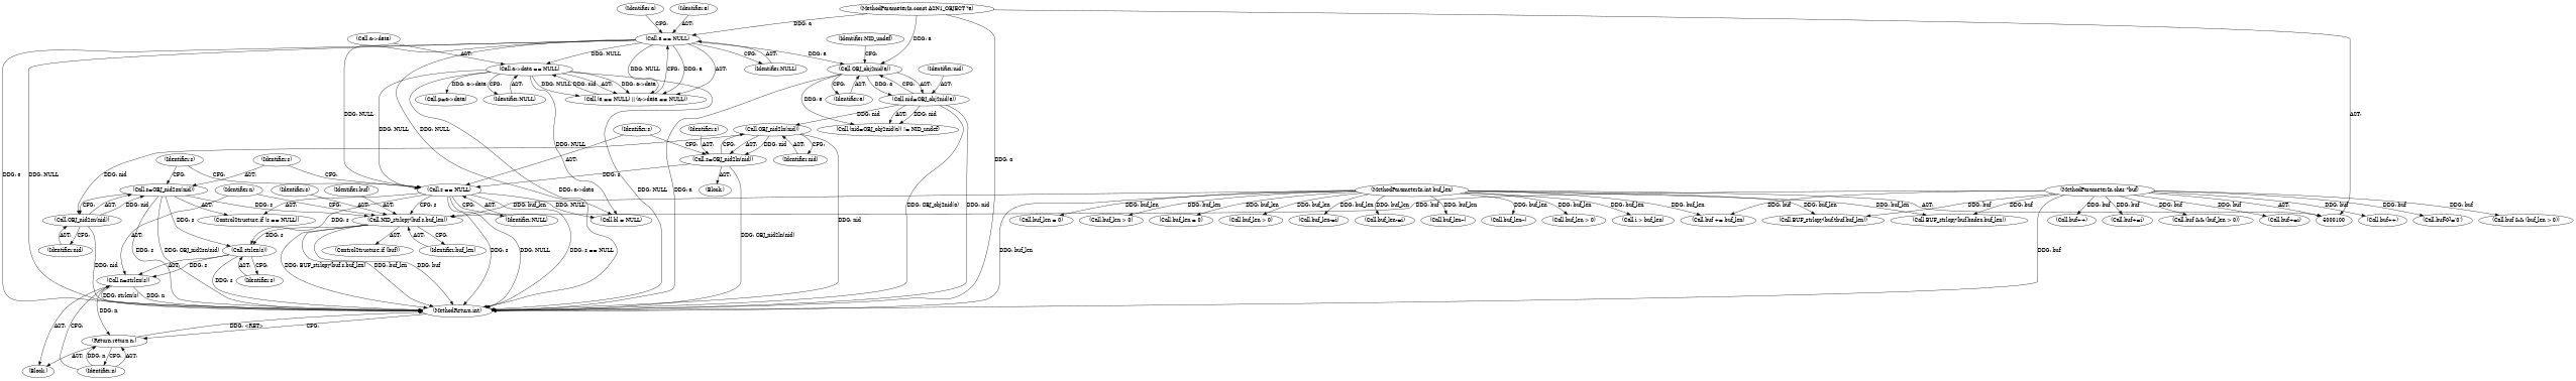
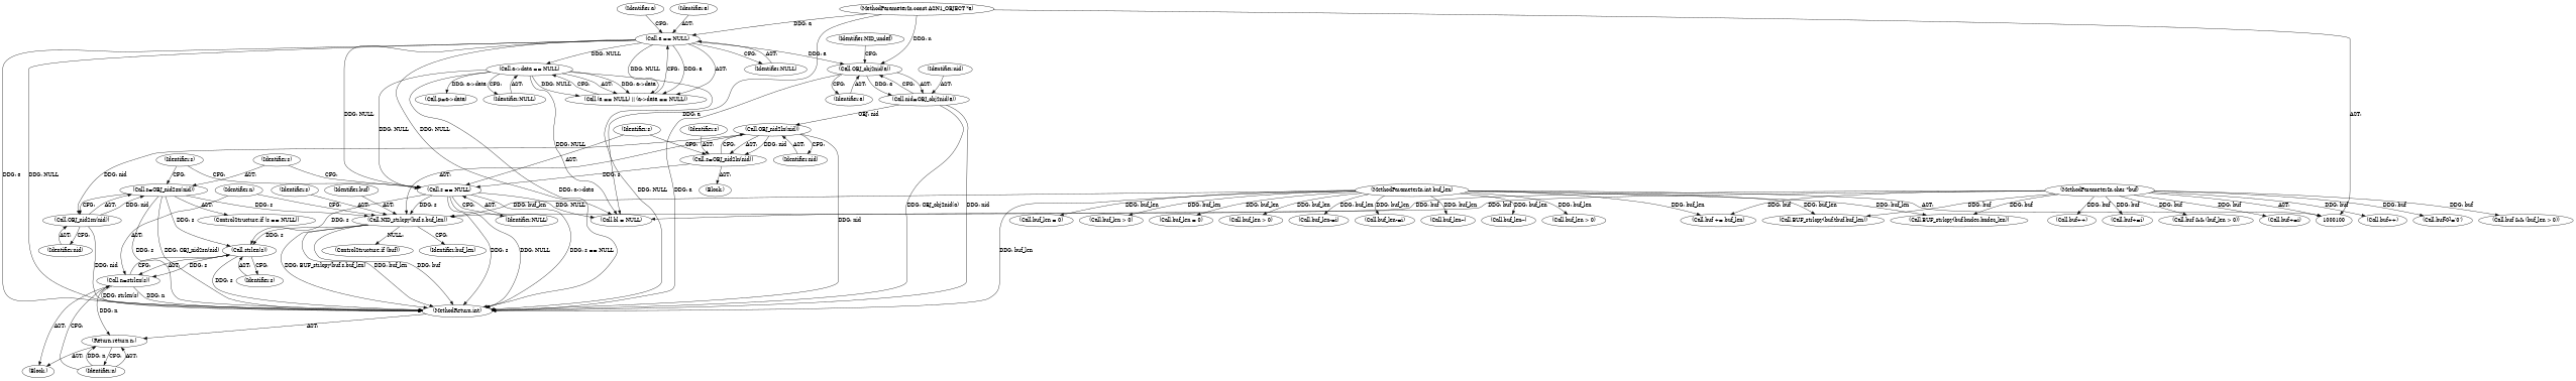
  digraph {
    n1 [label="(Call,strlen(s))"]
    n2 [label="(Call,n=strlen(s))"]
    n3 [label="(Identifier,s)"]
    n4 [label="(MethodReturn,int)"]
    n5 [label="(Return,return n;)"]
    n6 [label="(Block,)"]
    n7 [label="(Call,s=OBJ_nid2sn(nid))"]
    n8 [label="(Call,OBJ_nid2sn(nid))"]
    n9 [label="(Call,NID_strlcpy(buf,s,buf_len))"]
    n10 [label="(ControlStructure,if (s == NULL))"]
    n11 [label="(Identifier,nid)"]
    n12 [label="(ControlStructure,if (buf))"]
    n13 [label="(Identifier,buf_len)"]
    n14 [label="(Call,OBJ_nid2ln(nid))"]
    n15 [label="(Call,s=OBJ_nid2ln(nid))"]
    n16 [label="(Identifier,nid)"]
    n17 [label="(Call,s == NULL)"]
    n18 [label="(Block,)"]
    n19 [label="(Call,nid=OBJ_obj2nid(a))"]
    n20 [label="(Call,OBJ_obj2nid(a))"]
-   n21 [label="(Call,(nid=OBJ_obj2nid(a)) != NID_undef)"]
    n22 [label="(Identifier,a)"]
    n23 [label="(Call,a == NULL)"]
    n24 [label="(Call,a->data == NULL)"]
    n25 [label="(Call,(a == NULL) || (a->data == NULL))"]
    n26 [label="(Identifier,NULL)"]
    n27 [label="(Call,bl = NULL)"]
    n28 [label="(Identifier,NULL)"]
    n29 [label="(Call,p=a->data)"]
    n30 [label="(Identifier,NULL)"]
    n31 [label="(MethodParameterIn,const ASN1_OBJECT *a)"]
-   1000100 [label=5000100]
+   1000100
    n33 [label="(MethodParameterIn,char *buf)"]
    n34 [label="(Call,buf += buf_len)"]
    n35 [label="(Call,buf++)"]
    n36 [label="(Call,buf[0]='\0')"]
    n37 [label="(Call,buf && (buf_len > 0))"]
    n38 [label="(Call,BUF_strlcpy(buf,tbuf,buf_len))"]
    n39 [label="(Call,buf++)"]
    n40 [label="(Call,buf+=i)"]
-   n41 [label="(Call,BUF_strlcpy(buf,bndec,buf_len))"]
+   n41 [label="(Call,BUF_strlcpy(buf,bndec,bndec_len))"]
    n42 [label="(Call,buf && (buf_len > 0))"]
    n43 [label="(Call,buf+=i)"]
    n44 [label="(MethodParameterIn,int buf_len)"]
    n45 [label="(Call,buf_len-=i)"]
    n46 [label="(Call,buf_len--)"]
    n47 [label="(Call,buf_len--)"]
    n48 [label="(Call,buf_len > 0)"]
-   n49 [label="(Call,i > buf_len)"]
    n50 [label="(Call,buf_len = 0)"]
    n51 [label="(Call,buf_len > 0)"]
    n52 [label="(Call,buf_len = 0)"]
    n53 [label="(Call,buf_len > 0)"]
    n54 [label="(Call,buf_len-=i)"]
    n55 [label="(Identifier,n)"]
    n56 [label="(Identifier,n)"]
    n57 [label="(Identifier,s)"]
    n58 [label="(Identifier,s)"]
-   n59 [label="(Call,a->data)"]
    n60 [label="(Identifier,s)"]
    n61 [label="(Identifier,nid)"]
    n62 [label="(Identifier,s)"]
    n63 [label="(Identifier,a)"]
    n64 [label="(Identifier,a)"]
    n65 [label="(Identifier,buf)"]
    n66 [label="(Identifier,s)"]
    n67 [label="(Identifier,NID_undef)"]
    n1 -> n2 [label="AST: "]
    n1 -> n2 [label="DDG: s"]
    n1 -> n3 [label="CFG: "]
    n1 -> n4 [label="DDG: s"]
+   n2 -> n1 [label="CFG: "]
    n2 -> n4 [label="DDG: strlen(s)"]
    n2 -> n4 [label="DDG: n"]
    n2 -> n5 [label="DDG: n"]
    n2 -> n6 [label="AST: "]
    n3 -> n1 [label="AST: "]
-   n4 -> n5 [label="CFG: "]
-   n5 -> n4 [label="DDG: <RET>"]
+   n4 -> n5 [label="AST: "]
    n5 -> n6 [label="AST: "]
    n5 -> n55 [label="CFG: "]
    n7 -> n1 [label="DDG: s"]
    n7 -> n4 [label="DDG: s"]
    n7 -> n4 [label="DDG: OBJ_nid2sn(nid)"]
    n7 -> n8 [label="CFG: "]
    n7 -> n9 [label="DDG: s"]
    n7 -> n10 [label="AST: "]
    n8 -> n4 [label="DDG: nid"]
    n8 -> n7 [label="AST: "]
    n8 -> n7 [label="DDG: nid"]
    n8 -> n11 [label="CFG: "]
    n9 -> n1 [label="DDG: s"]
    n9 -> n4 [label="DDG: buf_len"]
    n9 -> n4 [label="DDG: buf"]
    n9 -> n4 [label="DDG: BUF_strlcpy(buf,s,buf_len)"]
-   n9 -> n12 [label="AST: "]
+   n9 -> n12 [label="NULL: "]
    n9 -> n13 [label="CFG: "]
    n11 -> n8 [label="AST: "]
-   n13 -> n9 [label="AST: "]
+   n14 -> n9 [label="AST: "]
    n14 -> n4 [label="DDG: nid"]
    n14 -> n8 [label="DDG: nid"]
    n14 -> n15 [label="AST: "]
    n14 -> n15 [label="DDG: nid"]
    n14 -> n16 [label="CFG: "]
-   n15 -> n4 [label="DDG: OBJ_nid2ln(nid)"]
    n15 -> n14 [label="CFG: "]
    n15 -> n17 [label="DDG: s"]
    n15 -> n18 [label="AST: "]
    n16 -> n14 [label="AST: "]
    n17 -> n1 [label="DDG: s"]
    n17 -> n4 [label="DDG: NULL"]
    n17 -> n4 [label="DDG: s == NULL"]
    n17 -> n4 [label="DDG: s"]
-   n17 -> n9 [label="CFG: s"]
-   n17 -> n10 [label="AST: "]
+   n17 -> n9 [label="DDG: s"]
    n17 -> n27 [label="DDG: NULL"]
    n17 -> n28 [label="CFG: "]
    n19 -> n4 [label="DDG: OBJ_obj2nid(a)"]
    n19 -> n4 [label="DDG: nid"]
-   n19 -> n14 [label="DDG: nid"]
+   n19 -> n14 [label="OBJ: nid"]
    n19 -> n20 [label="CFG: "]
-   n19 -> n21 [label="AST: "]
-   n19 -> n21 [label="DDG: nid"]
    n20 -> n4 [label="DDG: a"]
    n20 -> n19 [label="AST: "]
    n20 -> n19 [label="DDG: a"]
-   n20 -> n21 [label="DDG: a"]
    n20 -> n22 [label="CFG: "]
    n22 -> n20 [label="AST: "]
    n23 -> n4 [label="DDG: NULL"]
    n23 -> n4 [label="DDG: a"]
    n23 -> n17 [label="DDG: NULL"]
    n23 -> n20 [label="DDG: a"]
    n23 -> n24 [label="DDG: NULL"]
    n23 -> n25 [label="AST: "]
    n23 -> n25 [label="DDG: a"]
    n23 -> n25 [label="DDG: NULL"]
    n23 -> n26 [label="CFG: "]
    n23 -> n27 [label="DDG: NULL"]
    n24 -> n4 [label="DDG: a->data"]
    n24 -> n4 [label="DDG: NULL"]
    n24 -> n17 [label="DDG: NULL"]
    n24 -> n25 [label="AST: "]
    n24 -> n25 [label="DDG: a->data"]
    n24 -> n25 [label="DDG: NULL"]
    n24 -> n27 [label="DDG: NULL"]
    n24 -> n29 [label="DDG: a->data"]
    n24 -> n30 [label="CFG: "]
    n25 -> n23 [label="CFG: "]
-   n25 -> n24 [label="DDG: nid"]
+   n25 -> n24 [label="CFG: "]
    n26 -> n23 [label="AST: "]
    n28 -> n17 [label="AST: "]
    n30 -> n24 [label="AST: "]
-   n31 -> n4 [label="DDG: a"]
-   n31 -> n20 [label="DDG: a"]
+   n31 -> n27 [label="DDG: a"]
+   n31 -> n20 [label="DDG: n"]
    n31 -> n23 [label="DDG: a"]
    n31 -> 1000100 [label="AST: "]
-   n33 -> n4 [label="DDG: buf"]
+   n33 -> n27 [label="DDG: buf"]
    n33 -> n9 [label="DDG: buf"]
    n33 -> 1000100 [label="AST: "]
    n33 -> n34 [label="DDG: buf"]
    n33 -> n35 [label="DDG: buf"]
    n33 -> n36 [label="DDG: buf"]
    n33 -> n37 [label="DDG: buf"]
    n33 -> n38 [label="DDG: buf"]
    n33 -> n39 [label="DDG: buf"]
    n33 -> n40 [label="DDG: buf"]
    n33 -> n41 [label="DDG: buf"]
    n33 -> n42 [label="DDG: buf"]
    n33 -> n43 [label="DDG: buf"]
    n44 -> n4 [label="DDG: buf_len"]
    n44 -> n9 [label="DDG: buf_len"]
    n44 -> 1000100 [label="AST: "]
    n44 -> n34 [label="DDG: buf_len"]
    n44 -> n38 [label="DDG: buf_len"]
    n44 -> n41 [label="DDG: buf_len"]
    n44 -> n45 [label="DDG: buf_len"]
    n44 -> n46 [label="DDG: buf_len"]
    n44 -> n47 [label="DDG: buf_len"]
    n44 -> n48 [label="DDG: buf_len"]
-   n44 -> n49 [label="DDG: buf_len"]
    n44 -> n50 [label="DDG: buf_len"]
    n44 -> n51 [label="DDG: buf_len"]
    n44 -> n52 [label="DDG: buf_len"]
    n44 -> n53 [label="DDG: buf_len"]
    n44 -> n54 [label="DDG: buf_len"]
    n55 -> n2 [label="CFG: "]
    n55 -> n5 [label="AST: "]
    n55 -> n5 [label="DDG: n"]
    n56 -> n2 [label="AST: "]
    n56 -> n9 [label="CFG: "]
    n57 -> n15 [label="AST: "]
    n58 -> n7 [label="CFG: "]
    n58 -> n17 [label="CFG: "]
-   n59 -> n24 [label="AST: "]
    n60 -> n9 [label="AST: "]
    n61 -> n19 [label="AST: "]
    n62 -> n7 [label="AST: "]
    n62 -> n17 [label="CFG: "]
    n63 -> n23 [label="AST: "]
    n64 -> n23 [label="CFG: "]
    n65 -> n9 [label="AST: "]
    n66 -> n15 [label="CFG: "]
    n66 -> n17 [label="AST: "]
    n67 -> n20 [label="CFG: "]
  }
